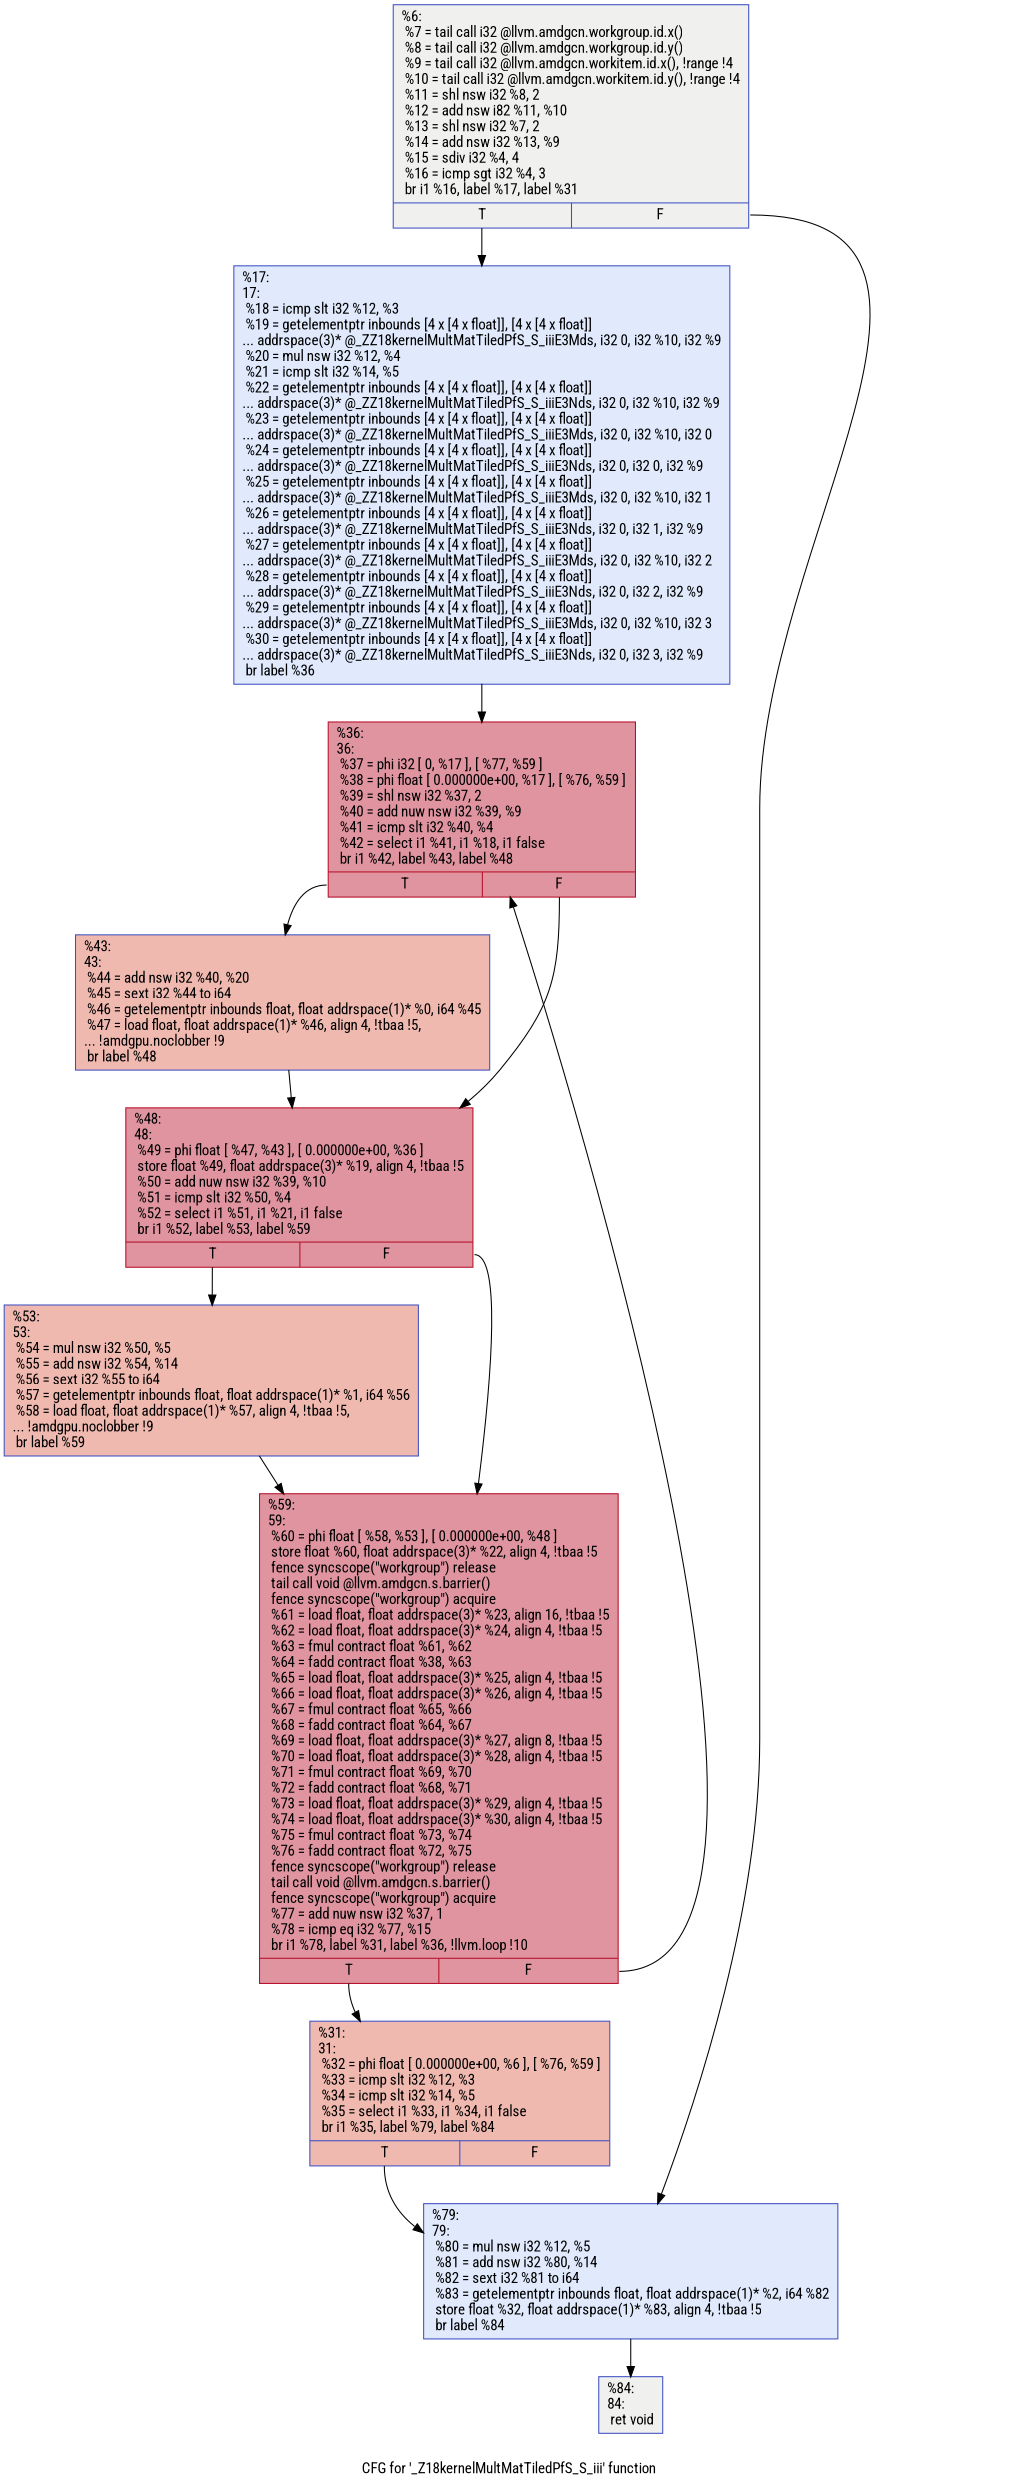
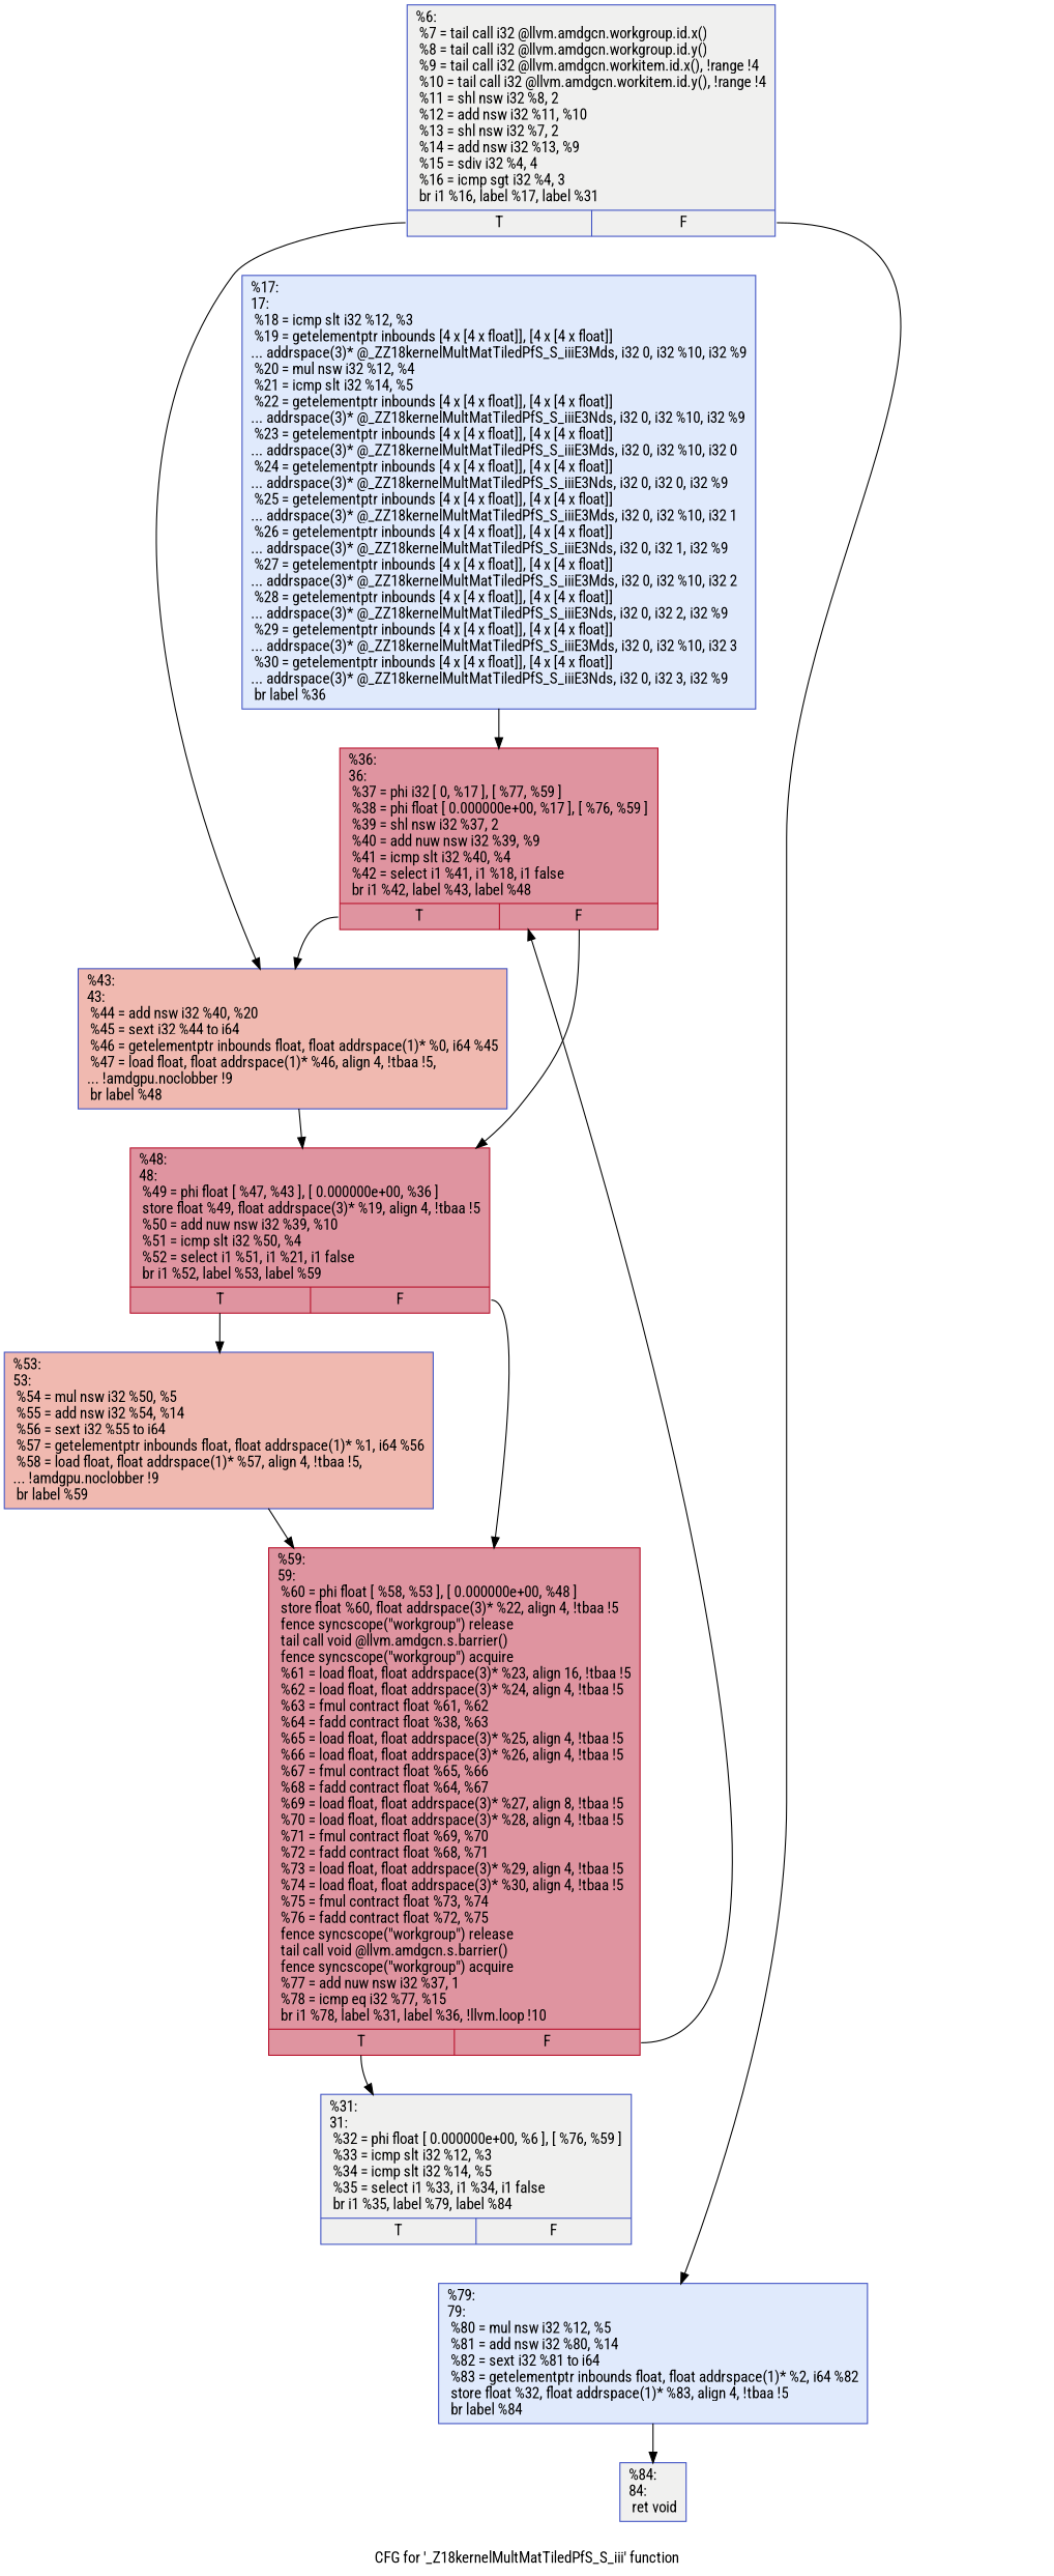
  digraph {
    fontname="Roboto Condensed"
    label="CFG for '_Z18kernelMultMatTiledPfS_S_iii' function"
    node [color="#3d50c3ff" fillcolor="#dedcdb70" fontname="Roboto Condensed" shape=record style=filled]
    edge [fontname="Roboto Condensed" tailport=s0]
-   n1 [label="{%6:\l  %7 = tail call i32 @llvm.amdgcn.workgroup.id.x()\l  %8 = tail call i32 @llvm.amdgcn.workgroup.id.y()\l  %9 = tail call i32 @llvm.amdgcn.workitem.id.x(), !range !4\l  %10 = tail call i32 @llvm.amdgcn.workitem.id.y(), !range !4\l  %11 = shl nsw i32 %8, 2\l  %12 = add nsw i82 %11, %10\l  %13 = shl nsw i32 %7, 2\l  %14 = add nsw i32 %13, %9\l  %15 = sdiv i32 %4, 4\l  %16 = icmp sgt i32 %4, 3\l  br i1 %16, label %17, label %31\l|{<s0>T|<s1>F}}"]
+   n1 [label="{%6:\l  %7 = tail call i32 @llvm.amdgcn.workgroup.id.x()\l  %8 = tail call i32 @llvm.amdgcn.workgroup.id.y()\l  %9 = tail call i32 @llvm.amdgcn.workitem.id.x(), !range !4\l  %10 = tail call i32 @llvm.amdgcn.workitem.id.y(), !range !4\l  %11 = shl nsw i32 %8, 2\l  %12 = add nsw i32 %11, %10\l  %13 = shl nsw i32 %7, 2\l  %14 = add nsw i32 %13, %9\l  %15 = sdiv i32 %4, 4\l  %16 = icmp sgt i32 %4, 3\l  br i1 %16, label %17, label %31\l|{<s0>T|<s1>F}}"]
    n2 [fillcolor="#b9d0f970" label="{%17:\l17:                                               \l  %18 = icmp slt i32 %12, %3\l  %19 = getelementptr inbounds [4 x [4 x float]], [4 x [4 x float]]\l... addrspace(3)* @_ZZ18kernelMultMatTiledPfS_S_iiiE3Mds, i32 0, i32 %10, i32 %9\l  %20 = mul nsw i32 %12, %4\l  %21 = icmp slt i32 %14, %5\l  %22 = getelementptr inbounds [4 x [4 x float]], [4 x [4 x float]]\l... addrspace(3)* @_ZZ18kernelMultMatTiledPfS_S_iiiE3Nds, i32 0, i32 %10, i32 %9\l  %23 = getelementptr inbounds [4 x [4 x float]], [4 x [4 x float]]\l... addrspace(3)* @_ZZ18kernelMultMatTiledPfS_S_iiiE3Mds, i32 0, i32 %10, i32 0\l  %24 = getelementptr inbounds [4 x [4 x float]], [4 x [4 x float]]\l... addrspace(3)* @_ZZ18kernelMultMatTiledPfS_S_iiiE3Nds, i32 0, i32 0, i32 %9\l  %25 = getelementptr inbounds [4 x [4 x float]], [4 x [4 x float]]\l... addrspace(3)* @_ZZ18kernelMultMatTiledPfS_S_iiiE3Mds, i32 0, i32 %10, i32 1\l  %26 = getelementptr inbounds [4 x [4 x float]], [4 x [4 x float]]\l... addrspace(3)* @_ZZ18kernelMultMatTiledPfS_S_iiiE3Nds, i32 0, i32 1, i32 %9\l  %27 = getelementptr inbounds [4 x [4 x float]], [4 x [4 x float]]\l... addrspace(3)* @_ZZ18kernelMultMatTiledPfS_S_iiiE3Mds, i32 0, i32 %10, i32 2\l  %28 = getelementptr inbounds [4 x [4 x float]], [4 x [4 x float]]\l... addrspace(3)* @_ZZ18kernelMultMatTiledPfS_S_iiiE3Nds, i32 0, i32 2, i32 %9\l  %29 = getelementptr inbounds [4 x [4 x float]], [4 x [4 x float]]\l... addrspace(3)* @_ZZ18kernelMultMatTiledPfS_S_iiiE3Mds, i32 0, i32 %10, i32 3\l  %30 = getelementptr inbounds [4 x [4 x float]], [4 x [4 x float]]\l... addrspace(3)* @_ZZ18kernelMultMatTiledPfS_S_iiiE3Nds, i32 0, i32 3, i32 %9\l  br label %36\l}"]
    n3 [fillcolor="#b9d0f970" label="{%79:\l79:                                               \l  %80 = mul nsw i32 %12, %5\l  %81 = add nsw i32 %80, %14\l  %82 = sext i32 %81 to i64\l  %83 = getelementptr inbounds float, float addrspace(1)* %2, i64 %82\l  store float %32, float addrspace(1)* %83, align 4, !tbaa !5\l  br label %84\l}"]
    n4 [color="#b70d28ff" fillcolor="#b70d2870" label="{%36:\l36:                                               \l  %37 = phi i32 [ 0, %17 ], [ %77, %59 ]\l  %38 = phi float [ 0.000000e+00, %17 ], [ %76, %59 ]\l  %39 = shl nsw i32 %37, 2\l  %40 = add nuw nsw i32 %39, %9\l  %41 = icmp slt i32 %40, %4\l  %42 = select i1 %41, i1 %18, i1 false\l  br i1 %42, label %43, label %48\l|{<s0>T|<s1>F}}"]
-   n5 [fillcolor="#de614d70" label="{%31:\l31:                                               \l  %32 = phi float [ 0.000000e+00, %6 ], [ %76, %59 ]\l  %33 = icmp slt i32 %12, %3\l  %34 = icmp slt i32 %14, %5\l  %35 = select i1 %33, i1 %34, i1 false\l  br i1 %35, label %79, label %84\l|{<s0>T|<s1>F}}"]
+   n5 [label="{%31:\l31:                                               \l  %32 = phi float [ 0.000000e+00, %6 ], [ %76, %59 ]\l  %33 = icmp slt i32 %12, %3\l  %34 = icmp slt i32 %14, %5\l  %35 = select i1 %33, i1 %34, i1 false\l  br i1 %35, label %79, label %84\l|{<s0>T|<s1>F}}"]
    n6 [fillcolor="#de614d70" label="{%43:\l43:                                               \l  %44 = add nsw i32 %40, %20\l  %45 = sext i32 %44 to i64\l  %46 = getelementptr inbounds float, float addrspace(1)* %0, i64 %45\l  %47 = load float, float addrspace(1)* %46, align 4, !tbaa !5,\l... !amdgpu.noclobber !9\l  br label %48\l}"]
    n7 [color="#b70d28ff" fillcolor="#b70d2870" label="{%48:\l48:                                               \l  %49 = phi float [ %47, %43 ], [ 0.000000e+00, %36 ]\l  store float %49, float addrspace(3)* %19, align 4, !tbaa !5\l  %50 = add nuw nsw i32 %39, %10\l  %51 = icmp slt i32 %50, %4\l  %52 = select i1 %51, i1 %21, i1 false\l  br i1 %52, label %53, label %59\l|{<s0>T|<s1>F}}"]
    n8 [label="{%84:\l84:                                               \l  ret void\l}"]
    n9 [fillcolor="#de614d70" label="{%53:\l53:                                               \l  %54 = mul nsw i32 %50, %5\l  %55 = add nsw i32 %54, %14\l  %56 = sext i32 %55 to i64\l  %57 = getelementptr inbounds float, float addrspace(1)* %1, i64 %56\l  %58 = load float, float addrspace(1)* %57, align 4, !tbaa !5,\l... !amdgpu.noclobber !9\l  br label %59\l}"]
    n10 [color="#b70d28ff" fillcolor="#b70d2870" label="{%59:\l59:                                               \l  %60 = phi float [ %58, %53 ], [ 0.000000e+00, %48 ]\l  store float %60, float addrspace(3)* %22, align 4, !tbaa !5\l  fence syncscope(\"workgroup\") release\l  tail call void @llvm.amdgcn.s.barrier()\l  fence syncscope(\"workgroup\") acquire\l  %61 = load float, float addrspace(3)* %23, align 16, !tbaa !5\l  %62 = load float, float addrspace(3)* %24, align 4, !tbaa !5\l  %63 = fmul contract float %61, %62\l  %64 = fadd contract float %38, %63\l  %65 = load float, float addrspace(3)* %25, align 4, !tbaa !5\l  %66 = load float, float addrspace(3)* %26, align 4, !tbaa !5\l  %67 = fmul contract float %65, %66\l  %68 = fadd contract float %64, %67\l  %69 = load float, float addrspace(3)* %27, align 8, !tbaa !5\l  %70 = load float, float addrspace(3)* %28, align 4, !tbaa !5\l  %71 = fmul contract float %69, %70\l  %72 = fadd contract float %68, %71\l  %73 = load float, float addrspace(3)* %29, align 4, !tbaa !5\l  %74 = load float, float addrspace(3)* %30, align 4, !tbaa !5\l  %75 = fmul contract float %73, %74\l  %76 = fadd contract float %72, %75\l  fence syncscope(\"workgroup\") release\l  tail call void @llvm.amdgcn.s.barrier()\l  fence syncscope(\"workgroup\") acquire\l  %77 = add nuw nsw i32 %37, 1\l  %78 = icmp eq i32 %77, %15\l  br i1 %78, label %31, label %36, !llvm.loop !10\l|{<s0>T|<s1>F}}"]
-   n1 -> n2
+   n1 -> n6
    n1 -> n3 [tailport=s1]
    n2 -> n4
    n3 -> n8
    n4 -> n6
    n4 -> n7 [tailport=s1]
-   n5 -> n3
    n6 -> n7
    n7 -> n9
    n7 -> n10 [tailport=s1]
    n9 -> n10
    n10 -> n4 [tailport=s1]
    n10 -> n5
  }
